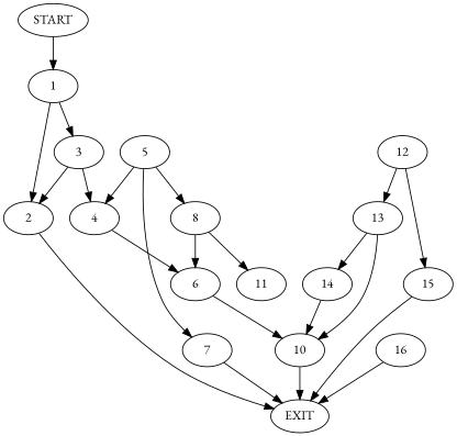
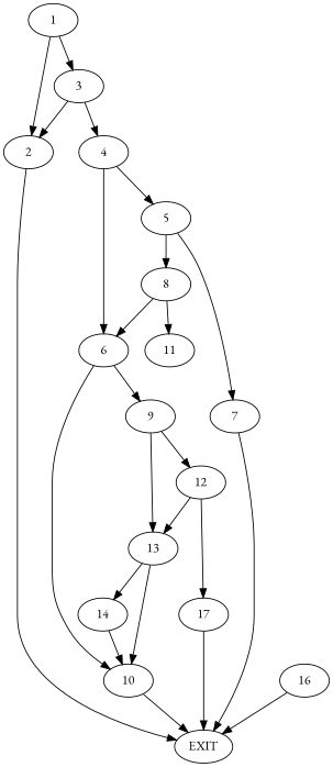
  digraph {
    fontname="EB Garamond"
    node [fontname="EB Garamond"]
    edge [fontname="EB Garamond"]
-   n1 [label=START]
    1
    2
    3
    n5 [label=EXIT]
    4
    5
    6
    7
    8
+   9
    10
    11
    12
    13
-   15
+   15 [label=17]
    14
    16
-   n1 -> 1
    1 -> 2
    1 -> 3
    2 -> n5
    3 -> 2
    3 -> 4
-   5 -> 4
+   4 -> 5
    4 -> 6
    5 -> 7
    5 -> 8
+   6 -> 9
    6 -> 10
    7 -> n5
    8 -> 6
    8 -> 11
+   9 -> 12
+   9 -> 13
    10 -> n5
    12 -> 13
    12 -> 15
    13 -> 10
    13 -> 14
    15 -> n5
    14 -> 10
    16 -> n5
  }
